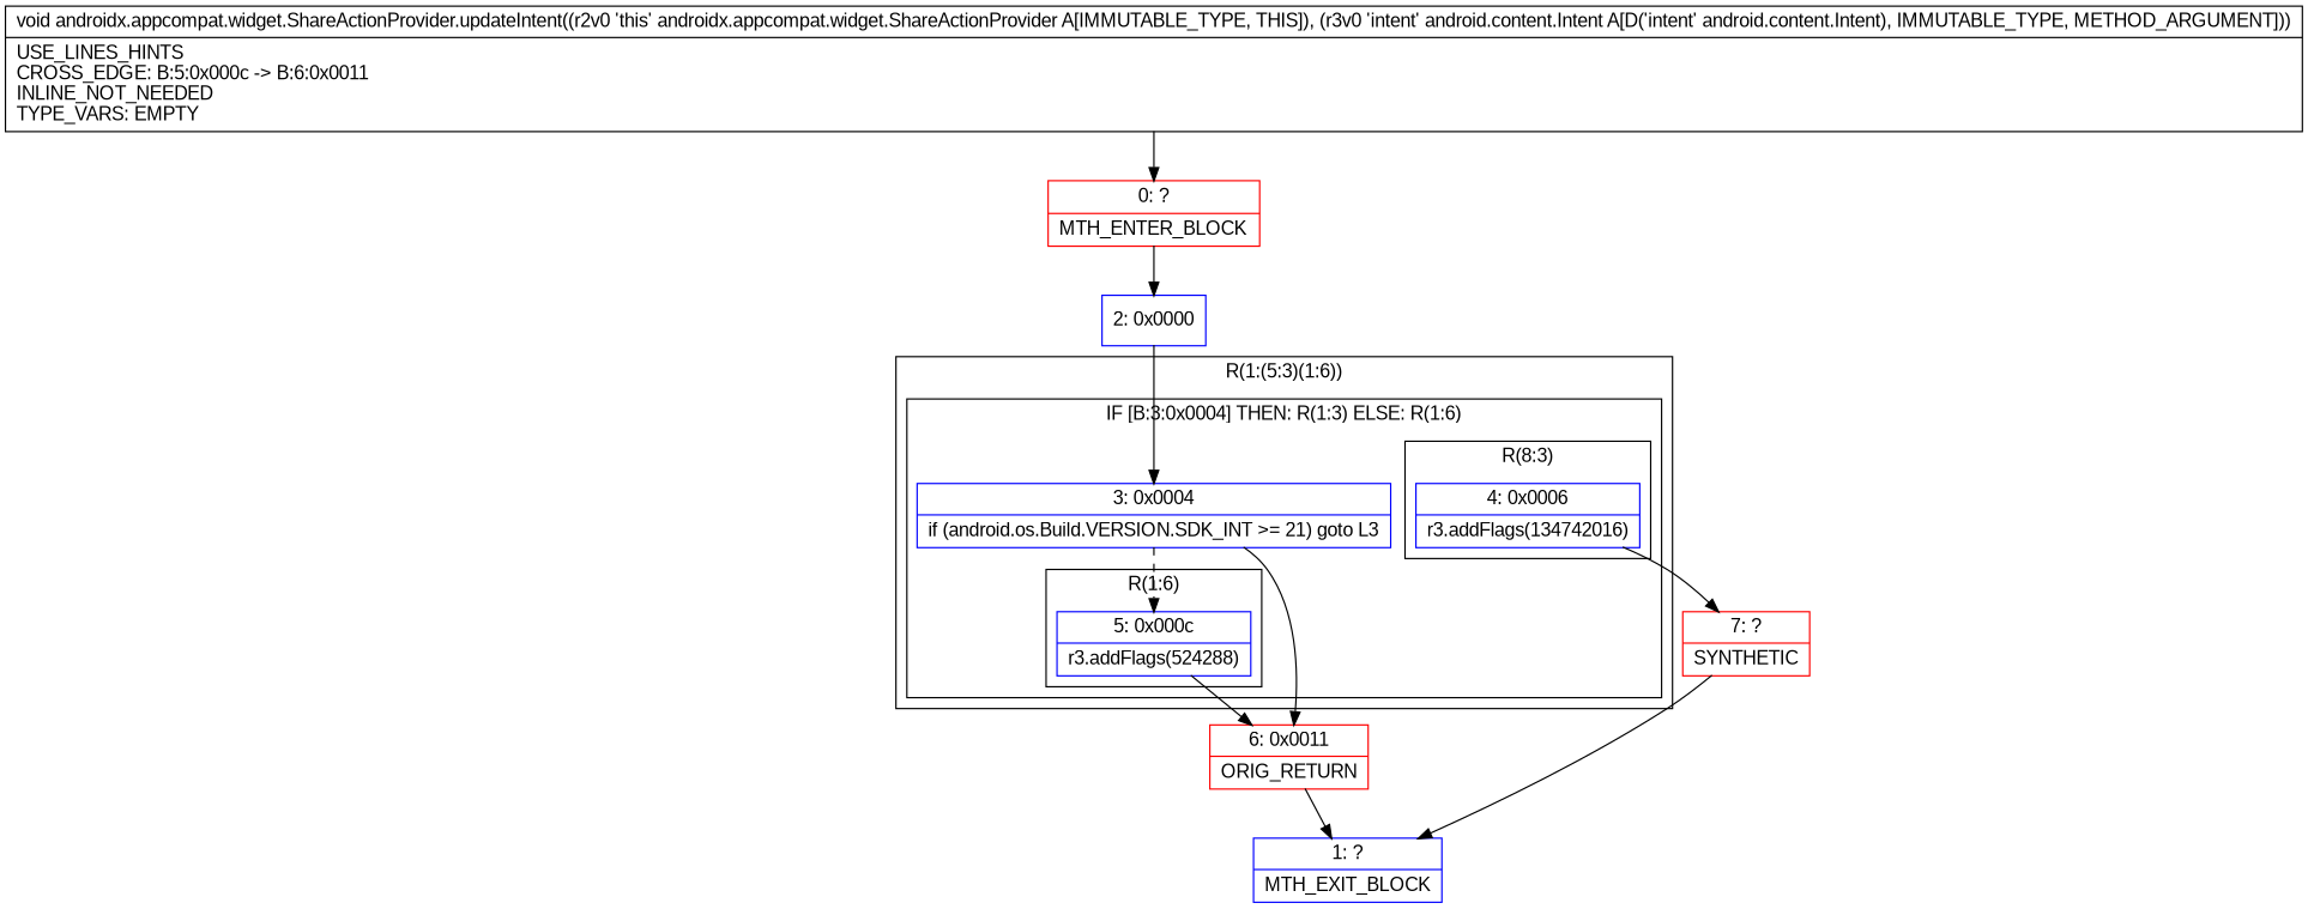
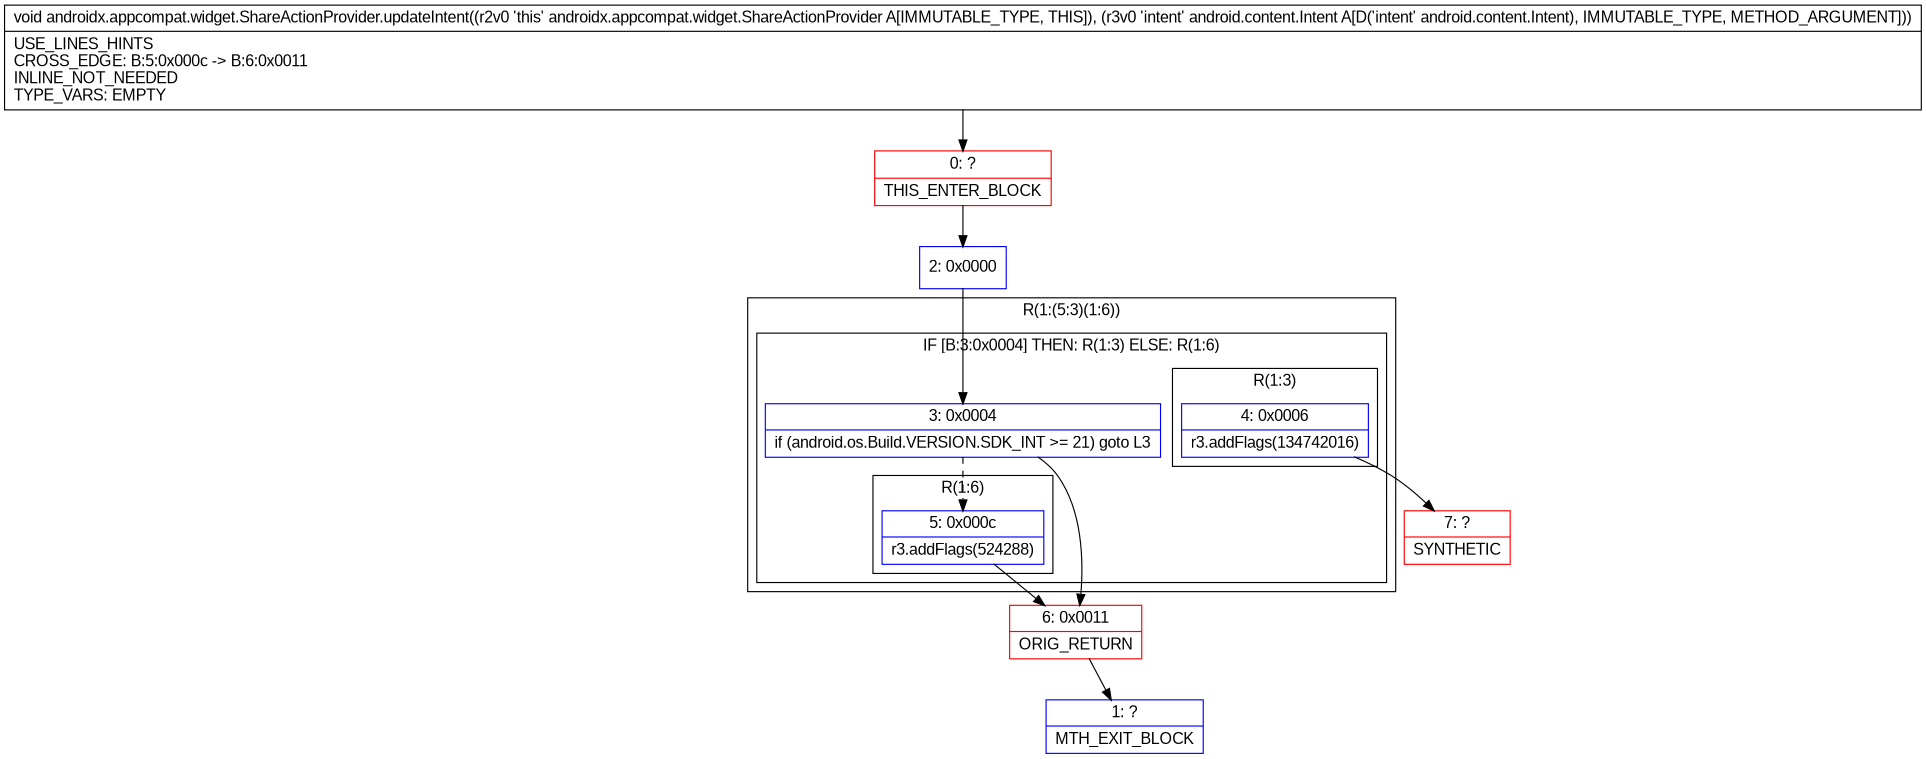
  digraph {
    fontname="Liberation Sans"
    node [color=blue fontname="Liberation Sans" shape=record]
    edge [fontname="Liberation Sans"]
    n1 [label="{4\:\ 0x0006|r3.addFlags(134742016)\l}"]
    n2 [label="{5\:\ 0x000c|r3.addFlags(524288)\l}"]
    n3 [label="{3\:\ 0x0004|if (android.os.Build.VERSION.SDK_INT \>= 21) goto L3\l}"]
    n4 [color=red label="{7\:\ ?|SYNTHETIC\l}"]
    n5 [color=red label="{6\:\ 0x0011|ORIG_RETURN\l}"]
    n6 [label="{1\:\ ?|MTH_EXIT_BLOCK\l}"]
-   n7 [color=red label="{0\:\ ?|MTH_ENTER_BLOCK\l}"]
+   n7 [color=red label="{0\:\ ?|THIS_ENTER_BLOCK\l}"]
    n8 [label="{2\:\ 0x0000}"]
    n9 [label="{void androidx.appcompat.widget.ShareActionProvider.updateIntent((r2v0 'this' androidx.appcompat.widget.ShareActionProvider A[IMMUTABLE_TYPE, THIS]), (r3v0 'intent' android.content.Intent A[D('intent' android.content.Intent), IMMUTABLE_TYPE, METHOD_ARGUMENT]))  | USE_LINES_HINTS\lCROSS_EDGE: B:5:0x000c \-\> B:6:0x0011\lINLINE_NOT_NEEDED\lTYPE_VARS: EMPTY\l}" color=""]
    subgraph cluster_1 {
      label="R(1:(5:3)(1:6))"
      subgraph cluster_2 {
        label="IF [B:3:0x0004] THEN: R(1:3) ELSE: R(1:6)"
        n3
        subgraph cluster_3 {
-         label="R(8:3)"
+         label="R(1:3)"
          n1
        }
        subgraph cluster_4 {
          label="R(1:6)"
          n2
        }
      }
    }
    n1 -> n4
    n2 -> n5
    n3 -> n2 [style=dashed]
    n3 -> n5
-   n4 -> n6
    n5 -> n6
    n7 -> n8
    n8 -> n3
    n9 -> n7
  }
